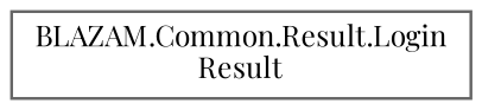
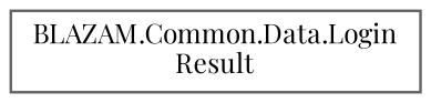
  digraph {
    rankdir=LR
    fontname="Playfair Display"
-   n1 [color=grey40 fillcolor=white fontname="Playfair Display" fontsize=10 height=0.2 label="BLAZAM.Common.Result.Login\lResult" shape=box style=filled width=0.4]
+   n1 [color=grey40 fillcolor=white fontname="Playfair Display" fontsize=10 height=0.2 label="BLAZAM.Common.Data.Login\lResult" shape=box style=filled width=0.4]
  }
